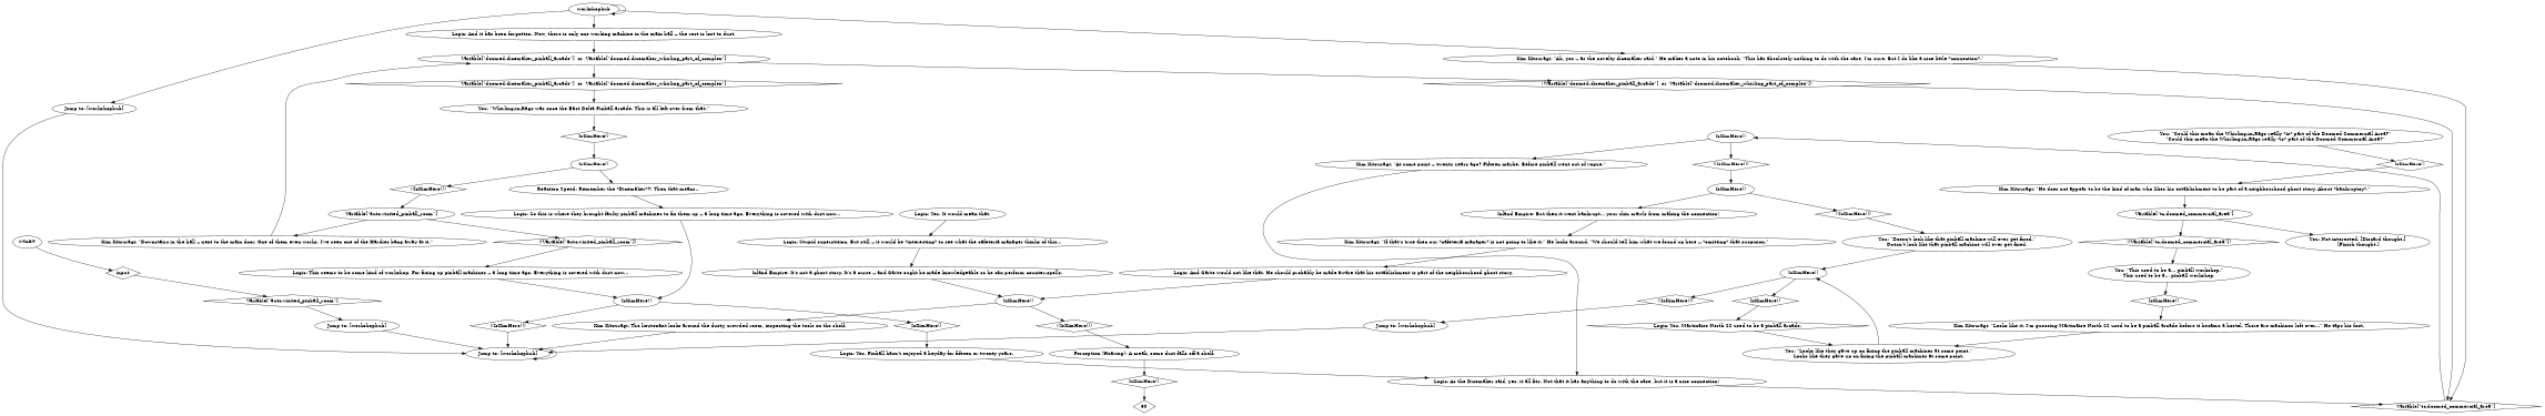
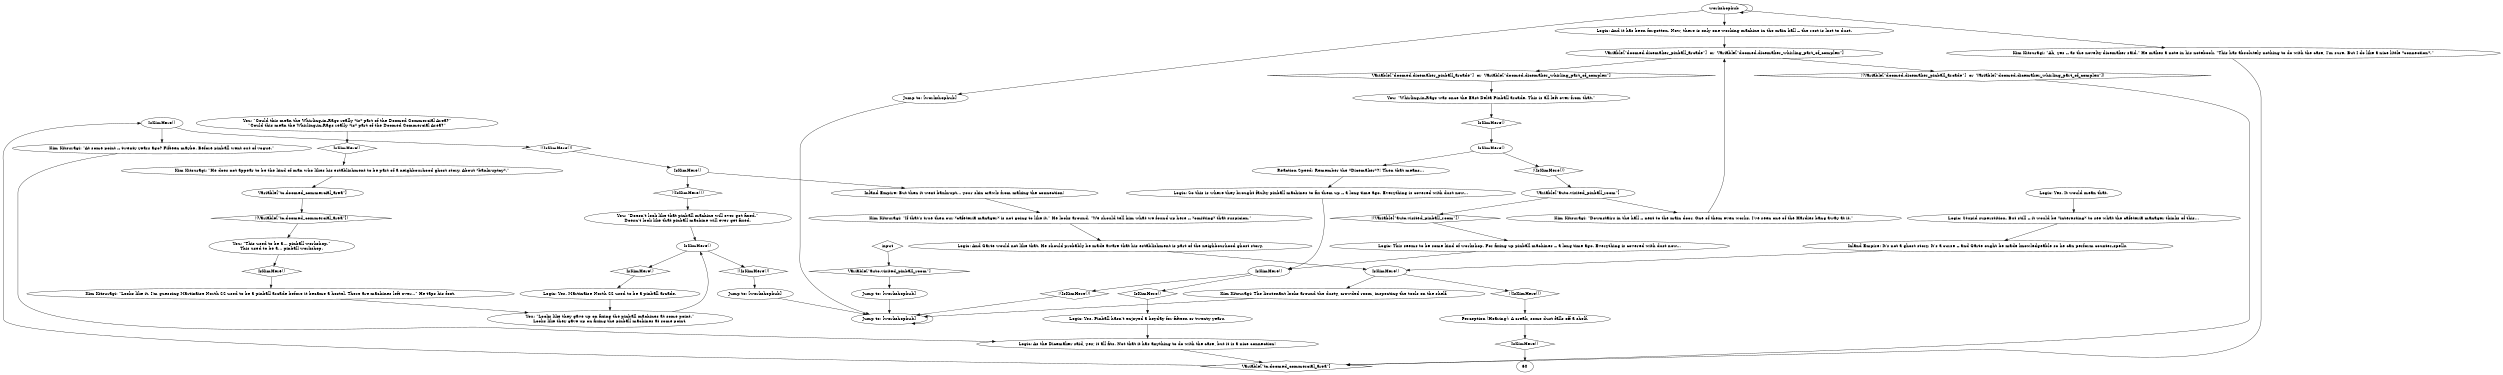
  digraph {
-   n1 [label=START]
    n2 [label=input shape=diamond]
    n3 [label="Variable[\"auto.visited_pinball_room\"]" shape=diamond]
    n4 [label="Jump to: [workshophub]"]
    n5 [label="Inland Empire: It's not a ghost story. It's a curse -- and Garte ought be made knowledgeable so he can perform counter-spells."]
    n6 [label="IsKimHere()"]
    n7 [label="!(IsKimHere())" shape=diamond]
    n8 [label="Kim Kitsuragi: The lieutenant looks around the dusty, crowded room, inspecting the tools on the shelf."]
    n9 [label="Logic: This seems to be some kind of workshop. For fixing up pinball machines -- a long time ago. Everything is covered with dust now..."]
    n10 [label="IsKimHere()"]
    n11 [label="IsKimHere()" shape=diamond]
    n12 [label="!(IsKimHere())" shape=diamond]
    n13 [label="Kim Kitsuragi: \"Looks like it. I'm guessing Martinaise North 22 used to be a pinball arcade before it became a hostel. There are machines left over...\" He taps his foot."]
    n14 [label="You: \"Looks like they gave up on fixing the pinball machines at some point.\"\nLooks like they gave up on fixing the pinball machines at some point."]
    n15 [label="IsKimHere()"]
    n16 [label="Variable[\"doomed.dicemaker_pinball_arcade\"]  or  Variable[\"doomed.dicemaker_whirling_part_of_complex\"]"]
    n17 [label="Variable[\"doomed.dicemaker_pinball_arcade\"]  or  Variable[\"doomed.dicemaker_whirling_part_of_complex\"]" shape=diamond]
    n18 [label="!(Variable[\"doomed.dicemaker_pinball_arcade\"]  or  Variable[\"doomed.dicemaker_whirling_part_of_complex\"])" shape=diamond]
    n19 [label="You: \"Whirling-in-Rags was once the East Delta Pinball arcade. This is all left over from that.\""]
    n20 [label="Variable[\"tc.doomed_commercial_area\"]" shape=diamond]
    n21 [label="IsKimHere()" shape=diamond]
    n22 [label="IsKimHere()"]
    n23 [label="IsKimHere()" shape=diamond]
    n24 [label="!(IsKimHere())" shape=diamond]
-   n25 [label="Logic: Yes. Martinaise North 22 used to be a pinball arcade." shape=diamond]
+   n25 [label="Logic: Yes. Martinaise North 22 used to be a pinball arcade."]
    n26 [label="Jump to: [workshophub]"]
    n27 [label="Jump to: [workshophub]"]
    n28 [label="Logic: Yes. Pinball hasn't enjoyed a heyday for fifteen or twenty years."]
    n29 [label="Logic: As the Dicemaker said, yes; it all fits. Not that it has anything to do with the case, but it is a nice connection!"]
    n30 [label="You: \"Could this mean the Whirling-in-Rags really *is* part of the Doomed Commercial Area?\"\n\"Could this mean the Whirling-in-Rags really *is* part of the Doomed Commercial Area?\""]
    n31 [label="IsKimHere()" shape=diamond]
    n32 [label="Kim Kitsuragi: \"He does not appear to be the kind of man who likes his establishment to be part of a neighbourhood ghost story. About *bankruptcy*.\""]
    n33 [label=workshophub]
    n34 [label="Kim Kitsuragi: \"Ah, yes -- as the novelty dicemaker said.\" He makes a note in his notebook. \"This has absolutely nothing to do with the case, I'm sure. But I do like a nice little *connection*.\""]
    n35 [label="Jump to: [workshophub]"]
    n36 [label="Logic: And it has been forgotten. Now, there is only one working machine in the main hall -- the rest is lost to dust."]
    n37 [label="Logic: Yes. It would mean that."]
    n38 [label="Logic: Stupid superstition. But still -- it would be *interesting* to see what the cafeteria manager thinks of this..."]
    n39 [label="You: \"Doesn't look like that pinball machine will ever get fixed.\"\nDoesn't look like that pinball machine will ever get fixed."]
    n40 [label="IsKimHere()"]
    n41 [label="!(IsKimHere())" shape=diamond]
    n42 [label="Reaction Speed: Remember the *Dicemaker*?! Then that means..."]
    n43 [label="Variable[\"auto.visited_pinball_room\"]"]
    n44 [label="Logic: So this is where they brought faulty pinball machines to fix them up -- a long time ago. Everything is covered with dust now..."]
    n45 [label="IsKimHere()" shape=diamond]
    n46 [label="!(Variable[\"auto.visited_pinball_room\"])" shape=diamond]
    n47 [label="Kim Kitsuragi: \"Downstairs in the hall -- next to the main door. One of them even works. I've seen one of the Hardies bang away at it.\""]
    n48 [label="Perception (Hearing): A creak, some dust falls off a shelf."]
    n49 [label="Variable[\"tc.doomed_commercial_area\"]"]
    n50 [label="IsKimHere()" shape=diamond]
    n51 [label="Kim Kitsuragi: \"If that's true then our *cafeteria manager* is not going to like it.\" He looks around. \"We should tell him what we found up here -- *omitting* that suspicion.\""]
    n52 [label="Logic: And Garte would not like that. He should probably be made aware that his establishment is part of the neighbourhood ghost story."]
    n53 [label="!(Variable[\"tc.doomed_commercial_area\"])" shape=diamond]
-   n54 [label="You: Not interested. [Discard thought.]\n [Finish thought.]"]
    n55 [label="You: \"This used to be a... pinball workshop.\"\nThis used to be a... pinball workshop."]
    n56 [label="!(IsKimHere())" shape=diamond]
    n57 [label="Kim Kitsuragi: \"At some point -- twenty years ago? Fifteen maybe. Before pinball went out of vogue.\""]
-   60 [shape=diamond]
+   60
    n59 [label="IsKimHere()"]
    n60 [label="!(IsKimHere())" shape=diamond]
    n61 [label="Inland Empire: But then it went bankrupt... your skin crawls from making the connection!"]
-   n1 -> n2
    n2 -> n3
    n3 -> n4
    n4 -> n27
    n5 -> n6
    n6 -> n7
    n6 -> n8
    n7 -> n48
    n8 -> n27
    n9 -> n10
    n10 -> n11
    n10 -> n12
    n11 -> n28
    n12 -> n27
    n13 -> n14
    n14 -> n15
    n15 -> n23
    n15 -> n24
    n16 -> n17
    n16 -> n18
    n17 -> n19
    n18 -> n20
    n19 -> n21
    n20 -> n22
    n21 -> n40
    n22 -> n56
    n22 -> n57
    n23 -> n25
    n24 -> n26
    n25 -> n14
    n26 -> n27
    n27 -> n27
    n28 -> n29
    n29 -> n20
    n30 -> n31
    n31 -> n32
    n32 -> n49
    n33 -> n33
    n33 -> n34
    n33 -> n35
    n33 -> n36
    n34 -> n20
    n35 -> n27
    n36 -> n16
    n37 -> n38
    n38 -> n5
    n39 -> n15
    n40 -> n41
    n40 -> n42
    n41 -> n43
    n42 -> n44
    n43 -> n46
    n43 -> n47
    n44 -> n10
    n45 -> n13
    n46 -> n9
    n47 -> n16
    n48 -> n50
    n49 -> n53
-   n49 -> n54
    n50 -> 60
    n51 -> n52
    n52 -> n6
    n53 -> n55
    n55 -> n45
    n56 -> n59
    n57 -> n29
    n59 -> n60
    n59 -> n61
    n60 -> n39
    n61 -> n51
  }
